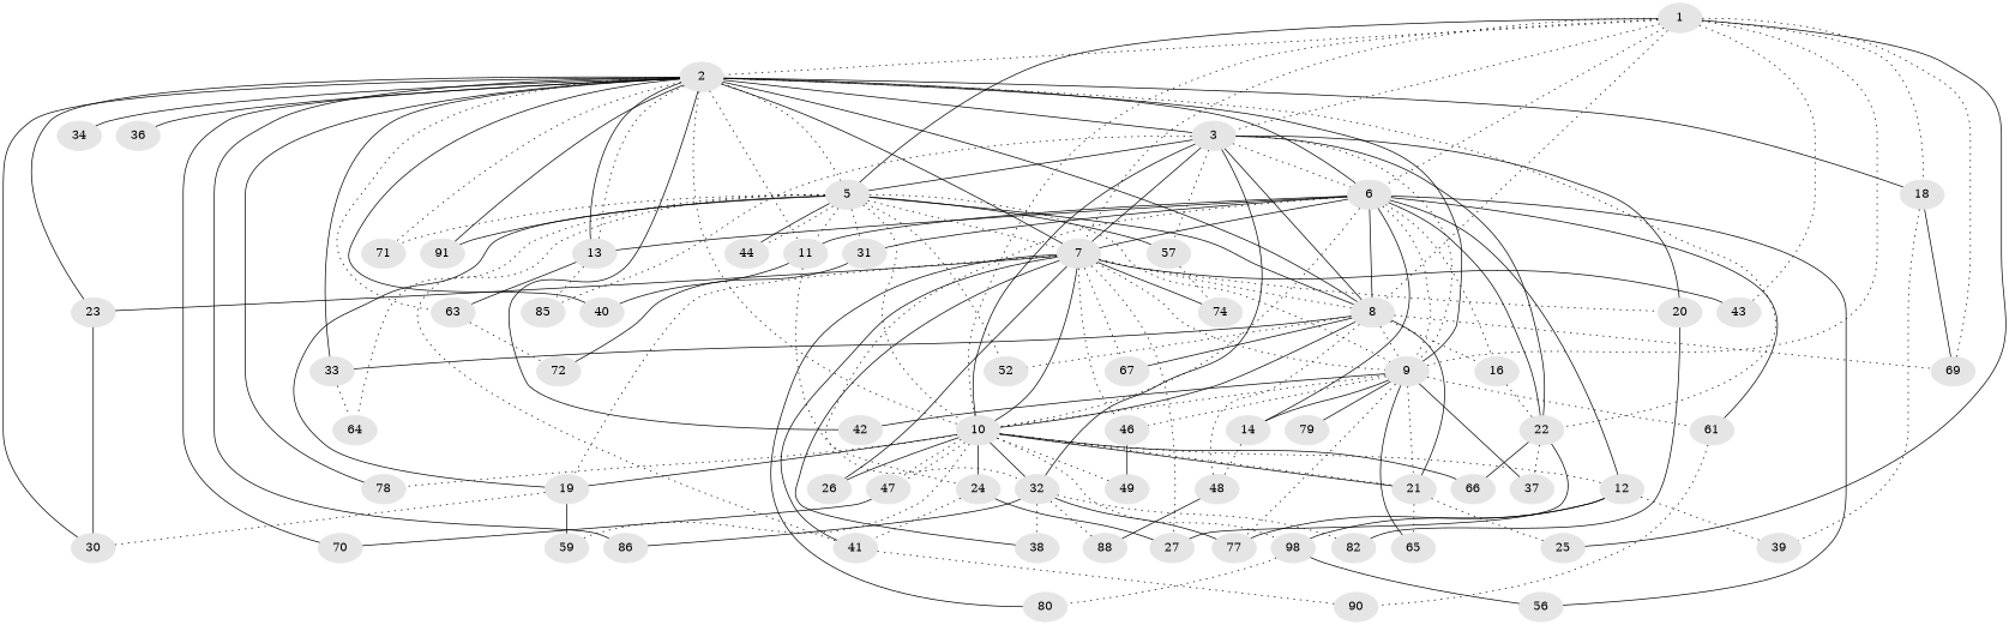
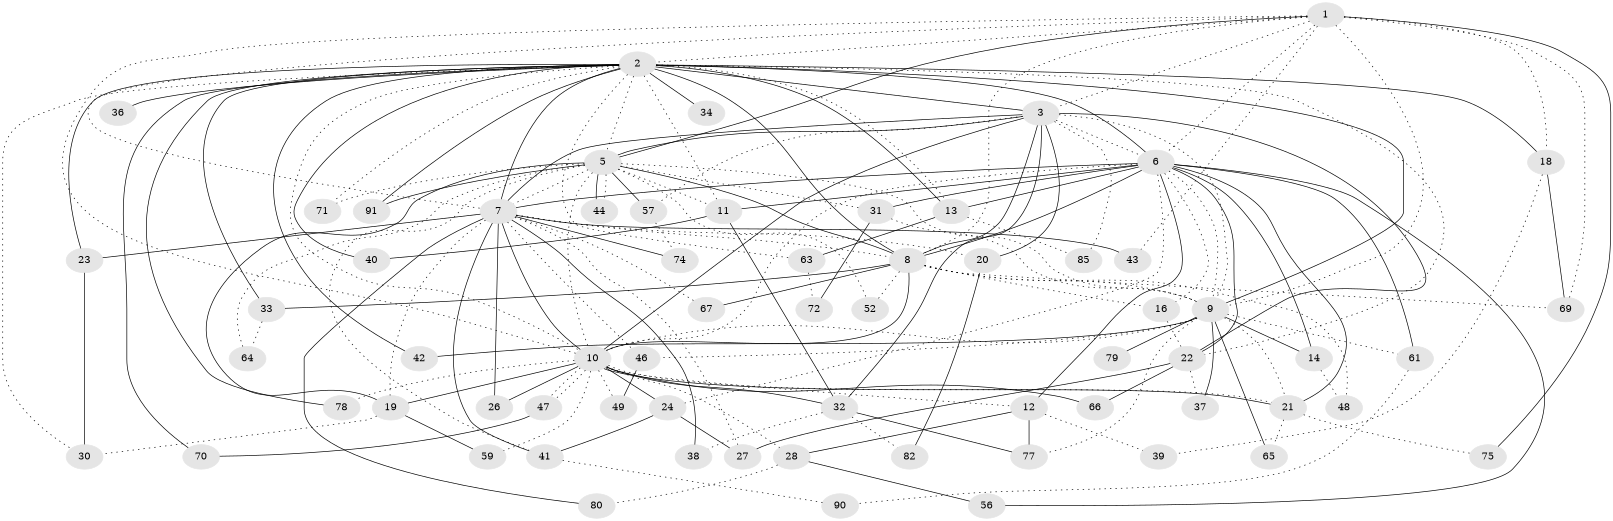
  graph {
    node [color=gray90 style=filled]
    edge [style=solid]
    1 [super="+17"]
    2 [super="+4"]
    3 [super="+53"]
    5 [super="+58"]
    6 [super="+73"]
    7 [super="+62"]
    8 [super="+15"]
    9 [super="+35"]
    10 [super="+83"]
    18
    43
    69 [super="+89"]
-   75 [label=25]
+   75
    11 [super="+68"]
    13 [super="+29"]
    22 [super="+45"]
    23
    30 [super="+54"]
    33
    34
    36
    40
    42
    63
    70
    71
    78
-   86
    91
    20
    32 [super="+60"]
    57
    85
    19 [super="+87"]
    31
    41
    44
    52
    64
    12 [super="+81"]
    14
    16 [super="+55"]
    21 [super="+25"]
    24
    56
    61
    26
    27 [super="+51"]
    38
    46
    67
    74
    80
    48
    37
    65
    77 [super="+84"]
    79
-   28 [super="+50" label=98]
+   28 [super="+50"]
    47 [super="+76"]
    49
    59
    66
    39
    72
    82
-   88
    90
    1 -- 2 [style=dotted weight=2]
    1 -- 3 [style=dotted]
    1 -- 5
    1 -- 6 [style=dotted weight=2]
    1 -- 7 [style=dotted]
    1 -- 8 [style=dotted]
    1 -- 9 [style=dotted]
    1 -- 10 [style=dotted]
    1 -- 18 [style=dotted]
    1 -- 43 [style=dotted]
    1 -- 69 [style=dotted]
    1 -- 75
    2 -- 3 [weight=2]
    2 -- 5 [style=dotted weight=2]
    2 -- 6 [weight=2]
    2 -- 7 [weight=2]
    2 -- 8 [weight=2]
    2 -- 9 [weight=3]
    2 -- 10 [style=dotted weight=2]
    2 -- 18
    2 -- 11 [style=dotted]
    2 -- 13
    2 -- 13 [style=dotted]
    2 -- 22 [style=dotted]
    2 -- 23
-   2 -- 30
+   2 -- 30 [style=dotted]
    2 -- 33
    2 -- 34 [weight=2]
    2 -- 36 [weight=2]
    2 -- 40
    2 -- 42
    2 -- 63 [style=dotted]
    2 -- 70
    2 -- 71 [style=dotted]
    2 -- 78
-   2 -- 86
    2 -- 91
    3 -- 5
    3 -- 6 [style=dotted weight=2]
    3 -- 7
    3 -- 8
    3 -- 9 [style=dotted]
    3 -- 10
    3 -- 22
    3 -- 20
    3 -- 32
    3 -- 57 [style=dotted]
    3 -- 85 [style=dotted]
    5 -- 7 [style=dotted weight=2]
    5 -- 8
    5 -- 9 [style=dotted]
    5 -- 10 [style=dotted]
    5 -- 11 [style=dotted]
    5 -- 71 [style=dotted]
    5 -- 91
    5 -- 57
    5 -- 19
    5 -- 31 [style=dotted]
    5 -- 41 [style=dotted]
    5 -- 44
    5 -- 44 [style=dotted]
    5 -- 52 [style=dotted]
    5 -- 64 [style=dotted]
    6 -- 7
    6 -- 8 [weight=2]
    6 -- 9 [style=dotted]
    6 -- 10 [style=dotted]
    6 -- 11
    6 -- 13
    6 -- 22
    6 -- 31
    6 -- 12
    6 -- 14
    6 -- 16 [style=dotted]
-   8 -- 21
+   6 -- 21
    6 -- 24 [style=dotted]
    6 -- 56
    6 -- 61
    7 -- 8 [style=dotted]
-   7 -- 9 [style=dotted]
+   31 -- 9 [style=dotted]
    7 -- 10
    7 -- 43
    7 -- 23
    7 -- 20 [style=dotted]
    7 -- 19 [style=dotted]
    7 -- 41
    7 -- 26
    7 -- 27 [style=dotted]
    7 -- 38
    7 -- 46 [style=dotted]
    7 -- 67 [style=dotted]
    7 -- 74
    7 -- 80
    8 -- 9 [style=dotted]
    8 -- 10
    8 -- 69 [style=dotted]
    8 -- 33
    8 -- 52 [style=dotted]
    8 -- 16 [style=dotted]
    8 -- 67
    8 -- 48 [style=dotted]
    9 -- 10 [style=dotted]
    9 -- 42
    9 -- 14
    9 -- 21 [style=dotted]
    9 -- 61 [style=dotted]
    9 -- 46 [style=dotted]
    9 -- 37
    9 -- 65
    9 -- 77 [style=dotted]
    9 -- 79 [weight=2]
    10 -- 78 [style=dotted]
    10 -- 32
    10 -- 19
    10 -- 12 [style=dotted weight=2]
    10 -- 21
    10 -- 21 [style=dotted]
    10 -- 24 [weight=2]
    10 -- 26
    10 -- 28 [style=dotted weight=2]
    10 -- 47 [style=dotted weight=2]
    10 -- 47 [style=dotted]
    10 -- 49 [style=dotted]
    10 -- 59 [style=dotted]
    10 -- 66
    18 -- 69
    18 -- 39 [style=dotted]
    11 -- 40
-   11 -- 32 [style=dotted]
+   11 -- 32
    13 -- 63
    13 -- 85 [style=dotted]
    22 -- 27
    22 -- 37 [style=dotted]
    22 -- 66
    23 -- 30
    33 -- 64 [style=dotted]
    63 -- 72 [style=dotted]
    20 -- 82
-   32 -- 86
    32 -- 38 [style=dotted]
    32 -- 77
    32 -- 82 [style=dotted]
-   32 -- 88 [style=dotted]
    57 -- 74 [style=dotted]
    19 -- 30 [style=dotted]
    19 -- 59
    31 -- 72
    41 -- 90 [style=dotted]
    12 -- 77
    12 -- 28
    12 -- 39 [style=dotted]
    14 -- 48 [style=dotted]
    16 -- 22 [style=dotted]
    21 -- 75 [style=dotted]
    21 -- 65 [style=dotted]
-   24 -- 41 [style=dotted]
+   24 -- 41
    24 -- 27
    61 -- 90 [style=dotted]
    46 -- 49
-   48 -- 88
    28 -- 56
    28 -- 80 [style=dotted]
    47 -- 70
  }
